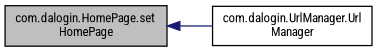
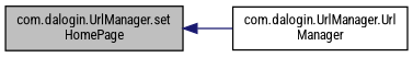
  digraph {
    rankdir=LR
    fontname="Roboto Condensed"
    node [color=black fontname="Roboto Condensed" fontsize=10 shape=record style=filled]
-   n1 [fillcolor=grey75 fontcolor=black height=0.2 label="com.dalogin.HomePage.set\lHomePage" width=0.4]
+   n1 [fillcolor=grey75 fontcolor=black height=0.2 label="com.dalogin.UrlManager.set\lHomePage" width=0.4]
    n2 [fillcolor=white height=0.2 label="com.dalogin.UrlManager.Url\lManager" width=0.4]
    n1 -> n2 [color=midnightblue dir=back fontname="Roboto Condensed" fontsize=10 labelfontname=Helvetica labelfontsize=10 style=solid]
  }
